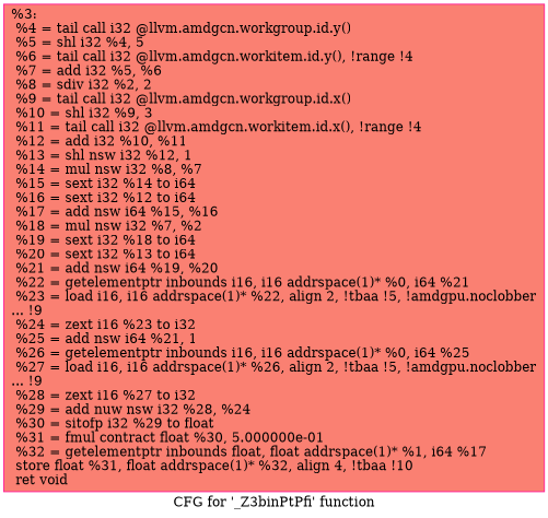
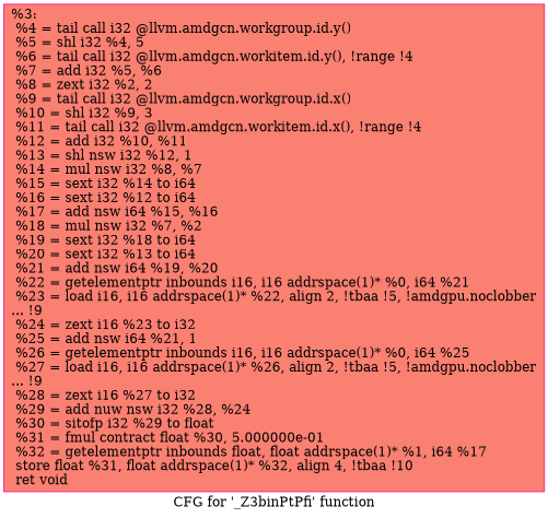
  digraph {
    label="CFG for '_Z3binPtPfi' function"
-   n1 [color=deeppink fillcolor=salmon label="{%3:\l  %4 = tail call i32 @llvm.amdgcn.workgroup.id.y()\l  %5 = shl i32 %4, 5\l  %6 = tail call i32 @llvm.amdgcn.workitem.id.y(), !range !4\l  %7 = add i32 %5, %6\l  %8 = sdiv i32 %2, 2\l  %9 = tail call i32 @llvm.amdgcn.workgroup.id.x()\l  %10 = shl i32 %9, 3\l  %11 = tail call i32 @llvm.amdgcn.workitem.id.x(), !range !4\l  %12 = add i32 %10, %11\l  %13 = shl nsw i32 %12, 1\l  %14 = mul nsw i32 %8, %7\l  %15 = sext i32 %14 to i64\l  %16 = sext i32 %12 to i64\l  %17 = add nsw i64 %15, %16\l  %18 = mul nsw i32 %7, %2\l  %19 = sext i32 %18 to i64\l  %20 = sext i32 %13 to i64\l  %21 = add nsw i64 %19, %20\l  %22 = getelementptr inbounds i16, i16 addrspace(1)* %0, i64 %21\l  %23 = load i16, i16 addrspace(1)* %22, align 2, !tbaa !5, !amdgpu.noclobber\l... !9\l  %24 = zext i16 %23 to i32\l  %25 = add nsw i64 %21, 1\l  %26 = getelementptr inbounds i16, i16 addrspace(1)* %0, i64 %25\l  %27 = load i16, i16 addrspace(1)* %26, align 2, !tbaa !5, !amdgpu.noclobber\l... !9\l  %28 = zext i16 %27 to i32\l  %29 = add nuw nsw i32 %28, %24\l  %30 = sitofp i32 %29 to float\l  %31 = fmul contract float %30, 5.000000e-01\l  %32 = getelementptr inbounds float, float addrspace(1)* %1, i64 %17\l  store float %31, float addrspace(1)* %32, align 4, !tbaa !10\l  ret void\l}" shape=record style=filled]
+   n1 [color=deeppink fillcolor=salmon label="{%3:\l  %4 = tail call i32 @llvm.amdgcn.workgroup.id.y()\l  %5 = shl i32 %4, 5\l  %6 = tail call i32 @llvm.amdgcn.workitem.id.y(), !range !4\l  %7 = add i32 %5, %6\l  %8 = zext i32 %2, 2\l  %9 = tail call i32 @llvm.amdgcn.workgroup.id.x()\l  %10 = shl i32 %9, 3\l  %11 = tail call i32 @llvm.amdgcn.workitem.id.x(), !range !4\l  %12 = add i32 %10, %11\l  %13 = shl nsw i32 %12, 1\l  %14 = mul nsw i32 %8, %7\l  %15 = sext i32 %14 to i64\l  %16 = sext i32 %12 to i64\l  %17 = add nsw i64 %15, %16\l  %18 = mul nsw i32 %7, %2\l  %19 = sext i32 %18 to i64\l  %20 = sext i32 %13 to i64\l  %21 = add nsw i64 %19, %20\l  %22 = getelementptr inbounds i16, i16 addrspace(1)* %0, i64 %21\l  %23 = load i16, i16 addrspace(1)* %22, align 2, !tbaa !5, !amdgpu.noclobber\l... !9\l  %24 = zext i16 %23 to i32\l  %25 = add nsw i64 %21, 1\l  %26 = getelementptr inbounds i16, i16 addrspace(1)* %0, i64 %25\l  %27 = load i16, i16 addrspace(1)* %26, align 2, !tbaa !5, !amdgpu.noclobber\l... !9\l  %28 = zext i16 %27 to i32\l  %29 = add nuw nsw i32 %28, %24\l  %30 = sitofp i32 %29 to float\l  %31 = fmul contract float %30, 5.000000e-01\l  %32 = getelementptr inbounds float, float addrspace(1)* %1, i64 %17\l  store float %31, float addrspace(1)* %32, align 4, !tbaa !10\l  ret void\l}" shape=record style=filled]
  }
